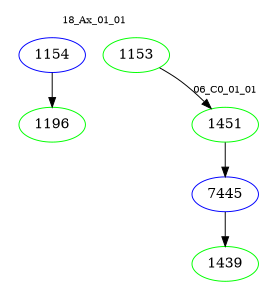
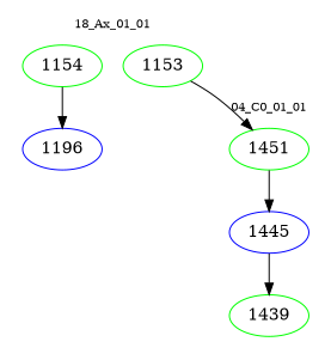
  digraph {
    node [color=green]
    edge [color=black]
    n1 [label=1153]
-   n2 [color=blue label=1154]
-   n3 [label=1196]
+   n2 [label=1154]
+   n3 [color=blue label=1196]
    n4 [label=1451]
-   n5 [color=blue label=7445]
+   n5 [color=blue label=1445]
    n6 [label=1439]
    subgraph cluster_1 {
      color=white
      fontsize=10
      label="18_Ax_01_01"
      n1
      n2
      n3
    }
    subgraph cluster_2 {
      color=white
      fontsize=10
-     label="06_C0_01_01"
+     label="04_C0_01_01"
      n4
      n5
      n6
    }
    n1 -> n4
    n2 -> n3
    n4 -> n5
    n5 -> n6
  }
